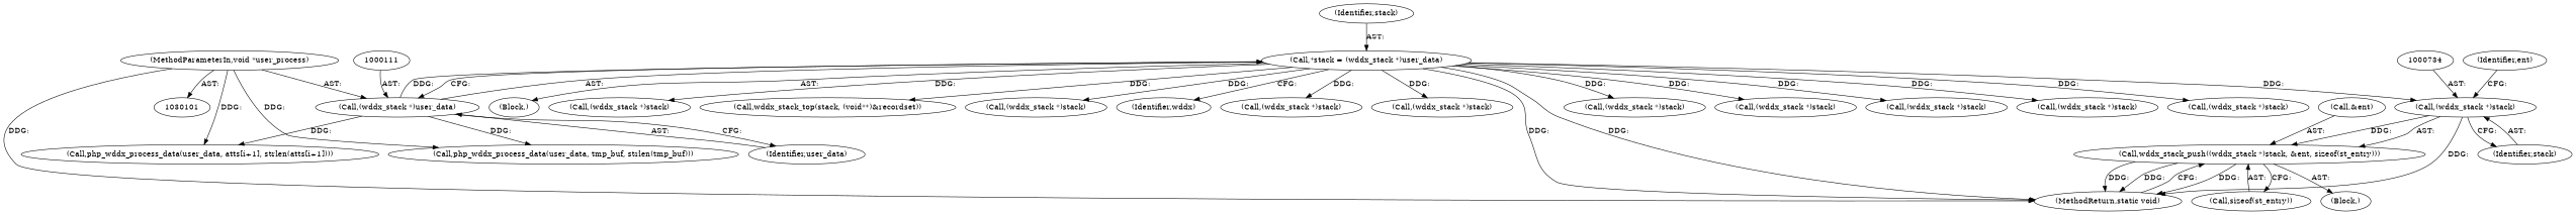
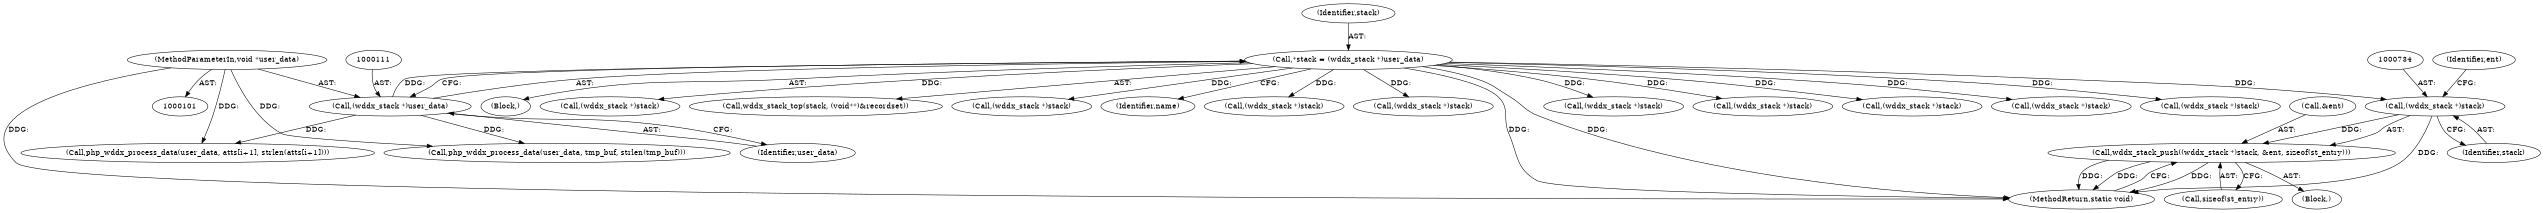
  digraph {
    n1 [label="(Call,(wddx_stack *)stack)"]
    n2 [label="(Call,wddx_stack_push((wddx_stack *)stack, &ent, sizeof(st_entry)))"]
    n3 [label="(MethodReturn,static void)"]
    n4 [label="(Identifier,stack)"]
    n5 [label="(Call,sizeof(st_entry))"]
    n6 [label="(Block,)"]
    n7 [label="(Call,*stack = (wddx_stack *)user_data)"]
    n8 [label="(Call,(wddx_stack *)user_data)"]
    n9 [label="(Call,(wddx_stack *)stack)"]
    n10 [label="(Call,(wddx_stack *)stack)"]
    n11 [label="(Call,(wddx_stack *)stack)"]
    n12 [label="(Call,(wddx_stack *)stack)"]
    n13 [label="(Call,(wddx_stack *)stack)"]
    n14 [label="(Call,(wddx_stack *)stack)"]
    n15 [label="(Call,(wddx_stack *)stack)"]
    n16 [label="(Block,)"]
    n17 [label="(Call,(wddx_stack *)stack)"]
    n18 [label="(Call,wddx_stack_top(stack, (void**)&recordset))"]
    n19 [label="(Call,(wddx_stack *)stack)"]
-   n20 [label="(Identifier,wddx)"]
+   n20 [label="(Identifier,name)"]
    n21 [label="(Identifier,user_data)"]
    n22 [label="(Call,php_wddx_process_data(user_data, tmp_buf, strlen(tmp_buf)))"]
    n23 [label="(Call,php_wddx_process_data(user_data, atts[i+1], strlen(atts[i+1])))"]
-   n24 [label="(MethodParameterIn,void *user_process)"]
-   1000101 [label=1030101]
+   n24 [label="(MethodParameterIn,void *user_data)"]
+   1000101
    n26 [label="(Call,&ent)"]
    n27 [label="(Identifier,stack)"]
    n28 [label="(Identifier,ent)"]
    1000734
    1000111
    n1 -> n2 [label="AST: "]
    n1 -> n2 [label="DDG: "]
    n1 -> n3 [label="DDG: "]
    n1 -> n4 [label="CFG: "]
    n2 -> n3 [label="DDG: "]
    n2 -> n3 [label="DDG: "]
    n2 -> n3 [label="DDG: "]
    n2 -> n5 [label="CFG: "]
    n2 -> n6 [label="AST: "]
    n3 -> n2 [label="CFG: "]
    n4 -> n1 [label="AST: "]
    n5 -> n2 [label="AST: "]
    n7 -> n1 [label="DDG: "]
    n7 -> n3 [label="DDG: "]
    n7 -> n3 [label="DDG: "]
    n7 -> n8 [label="CFG: "]
    n7 -> n9 [label="DDG: "]
    n7 -> n10 [label="DDG: "]
    n7 -> n11 [label="DDG: "]
    n7 -> n12 [label="DDG: "]
    n7 -> n13 [label="DDG: "]
    n7 -> n14 [label="DDG: "]
    n7 -> n15 [label="DDG: "]
    n7 -> n16 [label="AST: "]
    n7 -> n17 [label="DDG: "]
-   n7 -> n18 [label="DDG: "]
+   n7 -> n18 [label="AST: "]
    n7 -> n19 [label="DDG: "]
    n7 -> n20 [label="CFG: "]
    n8 -> n7 [label="AST: "]
    n8 -> n7 [label="DDG: "]
    n8 -> n21 [label="CFG: "]
    n8 -> n22 [label="DDG: "]
    n8 -> n23 [label="DDG: "]
    n21 -> n8 [label="AST: "]
    n24 -> n3 [label="DDG: "]
    n24 -> n8 [label="AST: "]
    n24 -> n22 [label="DDG: "]
    n24 -> n23 [label="DDG: "]
    n24 -> 1000101 [label="AST: "]
    n26 -> n2 [label="AST: "]
    n27 -> n7 [label="AST: "]
    n28 -> n1 [label="CFG: "]
    1000734 -> n1 [label="AST: "]
    1000111 -> n8 [label="AST: "]
  }
